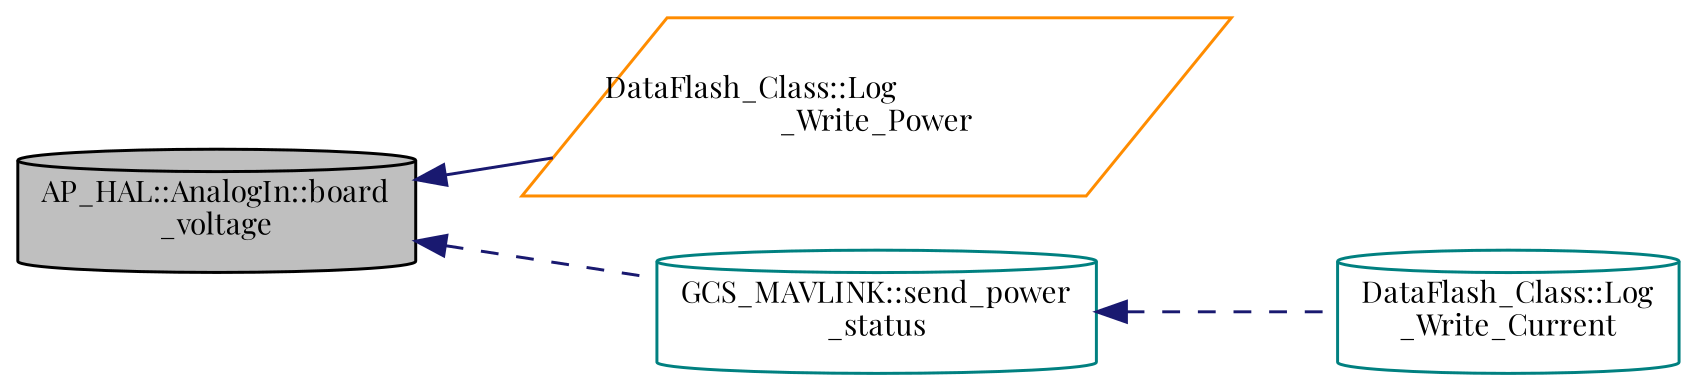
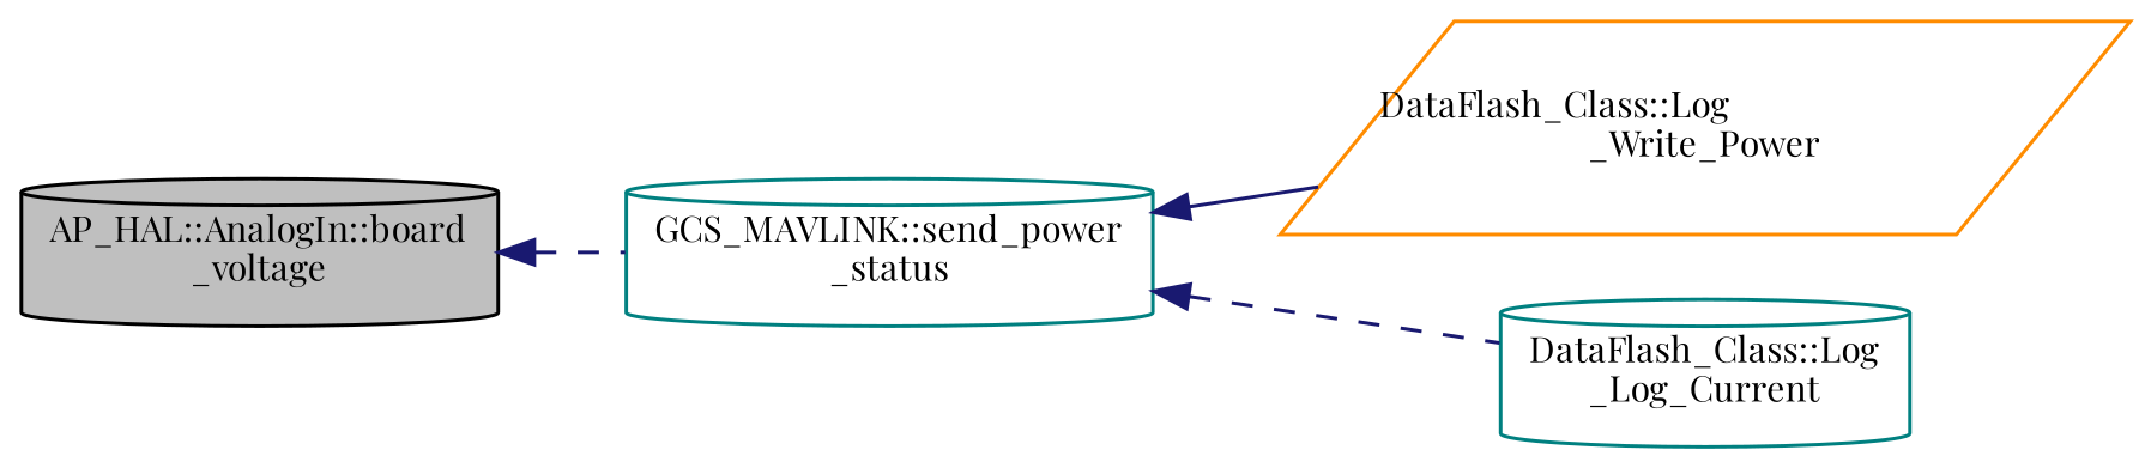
  digraph {
    fontname="Playfair Display"
    rankdir=LR
    node [color=teal fillcolor=white fontname="Playfair Display" fontsize=10 shape=cylinder style=filled]
    edge [color=midnightblue dir=back fontname="Playfair Display" fontsize=10 labelfontname=Helvetica labelfontsize=10 style=dashed]
    n1 [color=black fillcolor=grey75 fontcolor=black height=0.2 label="AP_HAL::AnalogIn::board\l_voltage" width=0.4]
    n2 [color=darkorange height=0.2 label="DataFlash_Class::Log\l_Write_Power" shape=parallelogram width=0.4]
    n3 [height=0.2 label="GCS_MAVLINK::send_power\l_status" width=0.4]
-   n4 [height=0.2 label="DataFlash_Class::Log\l_Write_Current" width=0.4]
-   n1 -> n2 [style=solid]
+   n4 [height=0.2 label="DataFlash_Class::Log\l_Log_Current" width=0.4]
+   n3 -> n2 [style=solid]
    n1 -> n3
    n3 -> n4
  }
